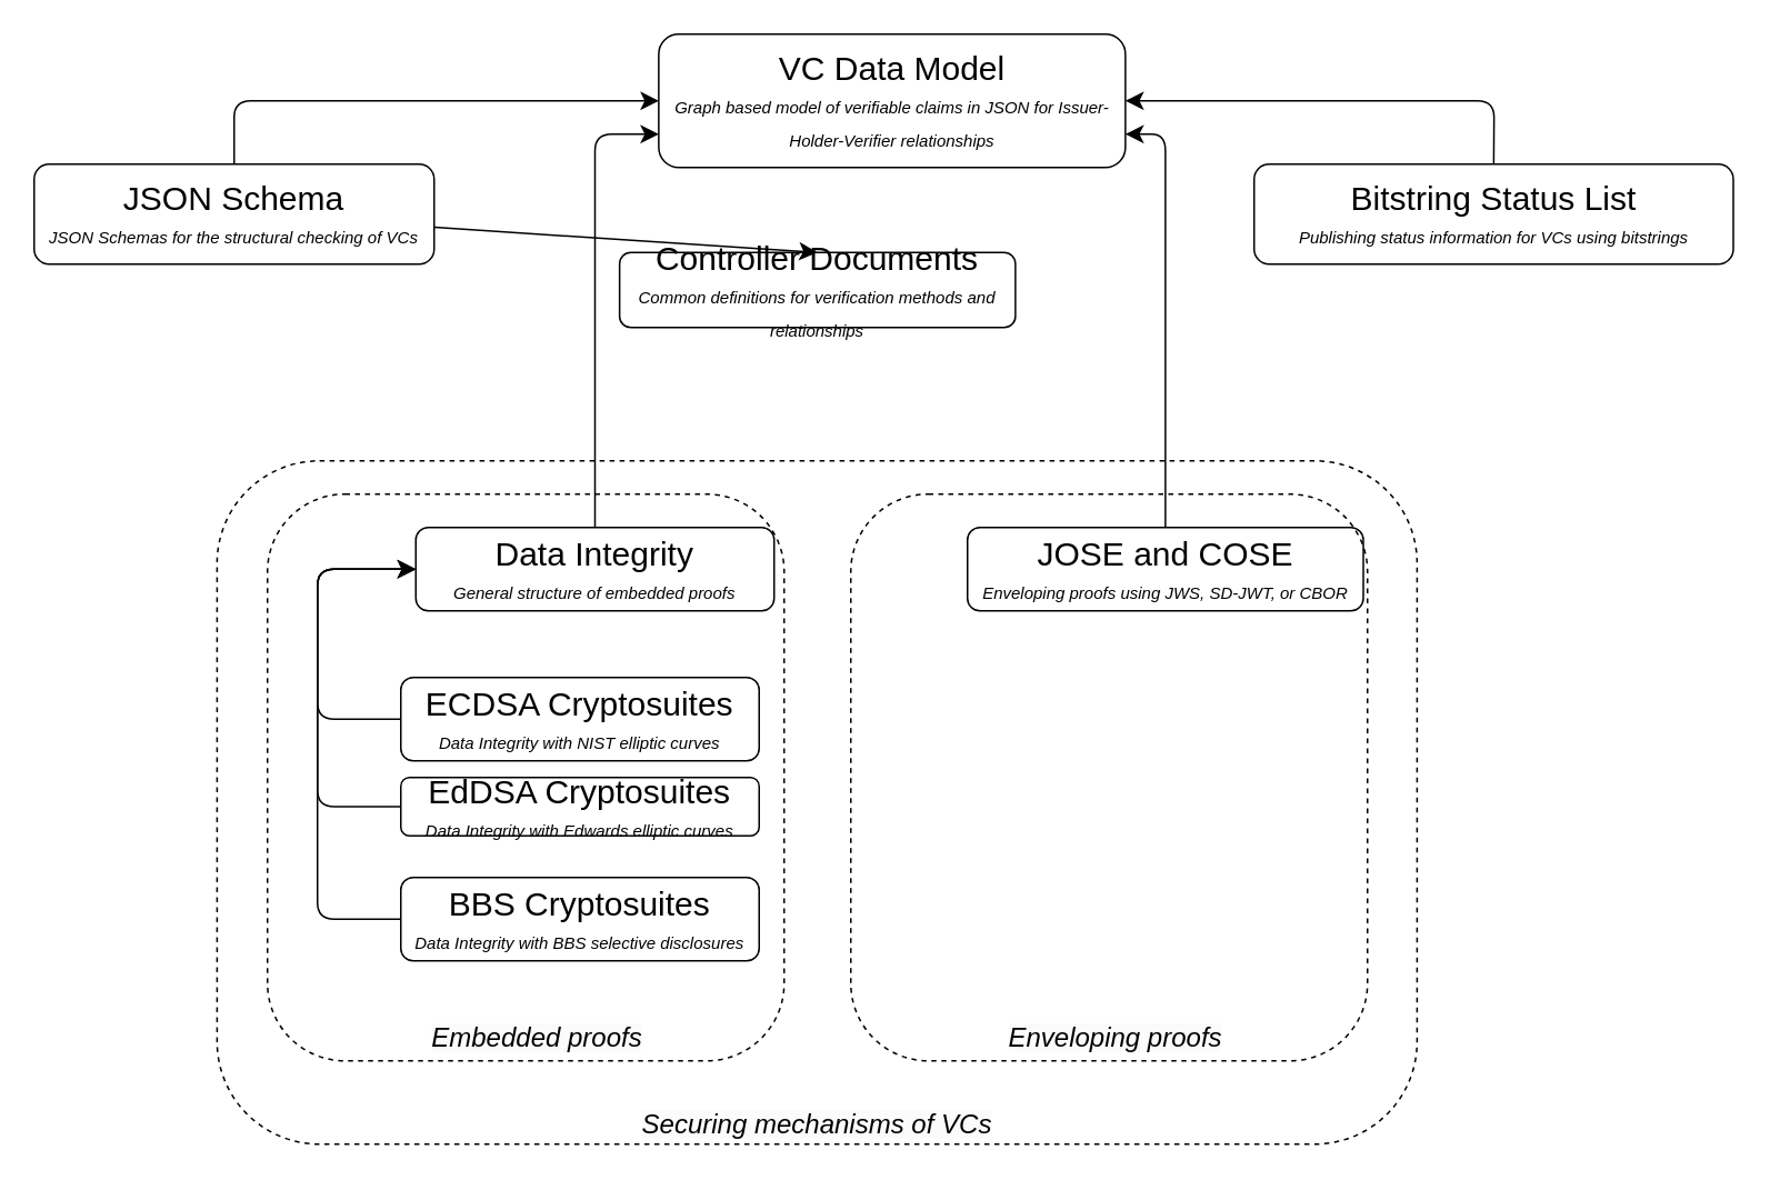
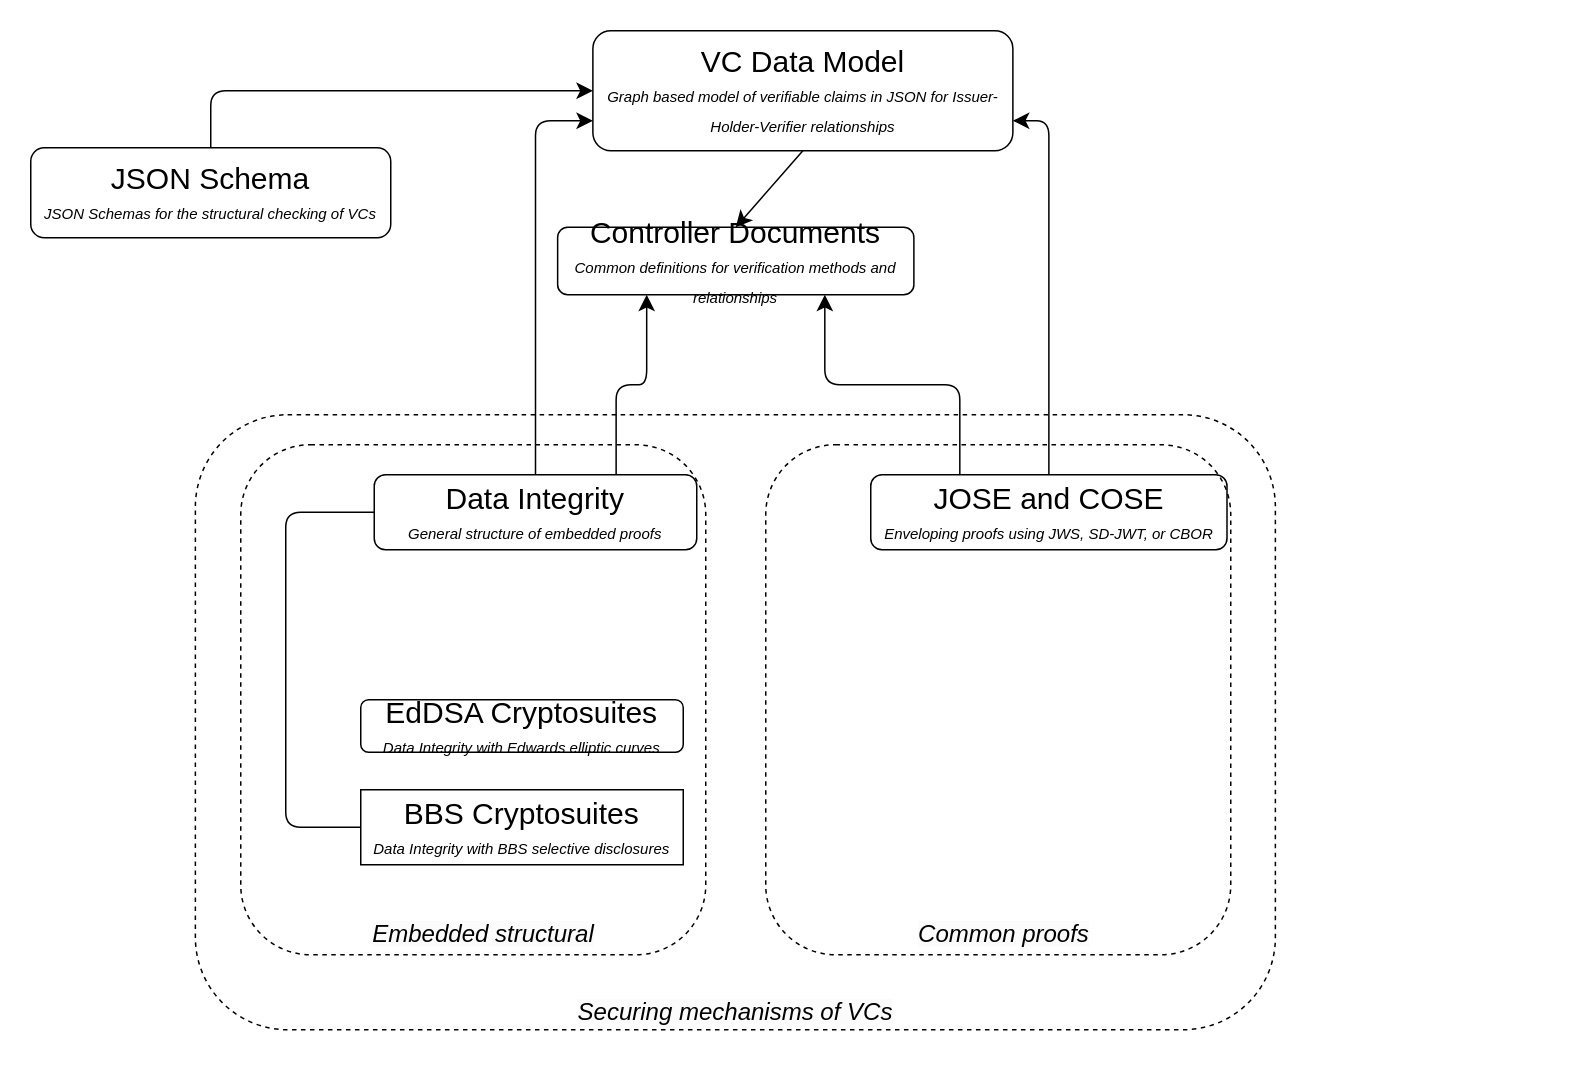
  <mxCell id="0" />
  <mxCell id="1" parent="0" />
  <mxCell id="2" value="" style="rounded=1;whiteSpace=wrap;html=1;fontSize=16;fillColor=none;dashed=1;labelBackgroundColor=none;" parent="1" vertex="1"><mxGeometry x="129.755" y="276" width="720" height="410" as="geometry" /></mxCell>
  <mxCell id="3" value="" style="edgeStyle=elbowEdgeStyle;elbow=vertical;endArrow=classic;html=1;curved=0;rounded=1;endSize=8;startSize=8;fontSize=12;exitX=0.5;exitY=0;exitDx=0;exitDy=0;entryX=0;entryY=0.75;entryDx=0;entryDy=0;labelBackgroundColor=none;fontColor=default;" parent="1" source="13" target="20" edge="1"><mxGeometry width="50" height="50" relative="1" as="geometry"><mxPoint x="320.005" y="306" as="sourcePoint" /><mxPoint x="370.005" y="256" as="targetPoint" /><Array as="points"><mxPoint x="335" y="80" /></Array></mxGeometry></mxCell>
  <mxCell id="4" value="" style="edgeStyle=elbowEdgeStyle;elbow=vertical;endArrow=classic;html=1;curved=0;rounded=1;endSize=8;startSize=8;fontSize=12;exitX=0.5;exitY=0;exitDx=0;exitDy=0;entryX=1;entryY=0.75;entryDx=0;entryDy=0;labelBackgroundColor=none;fontColor=default;" parent="1" source="7" target="20" edge="1"><mxGeometry width="50" height="50" relative="1" as="geometry"><mxPoint x="490.005" y="296" as="sourcePoint" /><mxPoint x="540.005" y="246" as="targetPoint" /><Array as="points"><mxPoint x="655" y="80" /></Array></mxGeometry></mxCell>
  <mxCell id="5" value="&lt;i style=&quot;border-color: var(--border-color); color: rgb(0, 0, 0); font-family: Helvetica; font-size: 16px; font-variant-ligatures: normal; font-variant-caps: normal; font-weight: 400; letter-spacing: normal; orphans: 2; text-indent: 0px; text-transform: none; widows: 2; word-spacing: 0px; -webkit-text-stroke-width: 0px; background-color: rgb(251, 251, 251); text-decoration-thickness: initial; text-decoration-style: initial; text-decoration-color: initial;&quot;&gt;Securing mechanisms of VCs&lt;/i&gt;" style="text;whiteSpace=wrap;html=1;fontSize=16;align=center;rounded=1;labelBackgroundColor=none;" parent="1" vertex="1"><mxGeometry x="380.005" y="658" width="220" height="40" as="geometry" /></mxCell>
  <mxCell id="6" value="" style="rounded=1;whiteSpace=wrap;html=1;fontSize=16;fillColor=none;dashed=1;labelBackgroundColor=none;" parent="1" vertex="1"><mxGeometry x="510.005" y="296" width="310" height="340" as="geometry" /></mxCell>
  <mxCell id="7" value="&lt;font style=&quot;&quot;&gt;&lt;span style=&quot;font-size: 20px;&quot;&gt;JOSE and COSE&lt;br&gt;&lt;/span&gt;&lt;span style=&quot;font-size: 10px;&quot;&gt;&lt;i&gt;Enveloping proofs using JWS, SD-JWT, or CBOR&lt;/i&gt;&lt;/span&gt;&lt;br&gt;&lt;/font&gt;" style="rounded=1;whiteSpace=wrap;html=1;fontSize=16;labelBackgroundColor=none;fillColor=none;" parent="1" vertex="1"><mxGeometry x="580.005" y="316" width="237.5" height="50" as="geometry" /></mxCell>
- <mxCell id="8" value="&lt;i style=&quot;border-color: var(--border-color); color: rgb(0, 0, 0); font-family: Helvetica; font-size: 16px; font-variant-ligatures: normal; font-variant-caps: normal; font-weight: 400; letter-spacing: normal; orphans: 2; text-indent: 0px; text-transform: none; widows: 2; word-spacing: 0px; -webkit-text-stroke-width: 0px; background-color: rgb(251, 251, 251); text-decoration-thickness: initial; text-decoration-style: initial; text-decoration-color: initial;&quot;&gt;Enveloping proofs&lt;/i&gt;" style="text;whiteSpace=wrap;html=1;fontSize=16;align=center;rounded=1;labelBackgroundColor=none;" parent="1" vertex="1"><mxGeometry x="558.755" y="606" width="220" height="40" as="geometry" /></mxCell>
+ <mxCell id="8" value="&lt;i style=&quot;border-color: var(--border-color); color: rgb(0, 0, 0); font-family: Helvetica; font-size: 16px; font-variant-ligatures: normal; font-variant-caps: normal; font-weight: 400; letter-spacing: normal; orphans: 2; text-indent: 0px; text-transform: none; widows: 2; word-spacing: 0px; -webkit-text-stroke-width: 0px; background-color: rgb(251, 251, 251); text-decoration-thickness: initial; text-decoration-style: initial; text-decoration-color: initial;&quot;&gt;Common proofs&lt;/i&gt;" style="text;whiteSpace=wrap;html=1;fontSize=16;align=center;rounded=1;labelBackgroundColor=none;" parent="1" vertex="1"><mxGeometry x="558.755" y="606" width="220" height="40" as="geometry" /></mxCell>
  <mxCell id="9" value="" style="rounded=1;whiteSpace=wrap;html=1;fontSize=16;fillColor=none;dashed=1;labelBackgroundColor=none;" parent="1" vertex="1"><mxGeometry x="160.005" y="296" width="310" height="340" as="geometry" /></mxCell>
- <mxCell id="10" value="&lt;span style=&quot;font-size: 20px;&quot;&gt;ECDSA Cryptosuites&lt;/span&gt;&lt;br&gt;&lt;font style=&quot;font-size: 10px;&quot;&gt;&lt;i&gt;Data Integrity with NIST elliptic curves&lt;/i&gt;&lt;/font&gt;" style="rounded=1;whiteSpace=wrap;html=1;fontSize=16;labelBackgroundColor=none;fillColor=none;" parent="1" vertex="1"><mxGeometry x="240.005" y="406" width="215" height="50" as="geometry" /></mxCell>
  <mxCell id="11" value="&lt;span style=&quot;font-size: 20px;&quot;&gt;EdDSA Cryptosuites&lt;/span&gt;&lt;br&gt;&lt;font style=&quot;font-size: 10px;&quot;&gt;&lt;i&gt;Data Integrity with Edwards elliptic curves&lt;/i&gt;&lt;/font&gt;" style="rounded=1;whiteSpace=wrap;html=1;fontSize=16;labelBackgroundColor=none;fillColor=none;" parent="1" vertex="1"><mxGeometry x="240.005" y="466" width="215" height="35" as="geometry" /></mxCell>
- <mxCell id="12" value="&lt;span style=&quot;font-size: 20px;&quot;&gt;BBS Cryptosuites&lt;/span&gt;&lt;br&gt;&lt;font style=&quot;font-size: 10px;&quot;&gt;&lt;i&gt;Data Integrity with BBS selective disclosures&lt;/i&gt;&lt;/font&gt;" style="rounded=1;whiteSpace=wrap;html=1;fontSize=16;labelBackgroundColor=none;fillColor=none;" parent="1" vertex="1"><mxGeometry x="240.005" y="526" width="215" height="50" as="geometry" /></mxCell>
+ <mxCell id="12" value="&lt;span style=&quot;font-size: 20px;&quot;&gt;BBS Cryptosuites&lt;/span&gt;&lt;br&gt;&lt;font style=&quot;font-size: 10px;&quot;&gt;&lt;i&gt;Data Integrity with BBS selective disclosures&lt;/i&gt;&lt;/font&gt;" style="whiteSpace=wrap;html=1;fontSize=16;labelBackgroundColor=none;fillColor=none;rounded=0;" parent="1" vertex="1"><mxGeometry x="240.005" y="526" width="215" height="50" as="geometry" /></mxCell>
  <mxCell id="13" value="&lt;font style=&quot;font-size: 20px;&quot;&gt;Data Integrity&lt;/font&gt;&lt;br&gt;&lt;font style=&quot;font-size: 10px;&quot;&gt;&lt;i&gt;General structure of embedded proofs&lt;/i&gt;&lt;/font&gt;" style="rounded=1;whiteSpace=wrap;html=1;fontSize=16;labelBackgroundColor=none;fillColor=none;" parent="1" vertex="1"><mxGeometry x="249.005" y="316" width="215" height="50" as="geometry" /></mxCell>
- <mxCell id="14" value="" style="edgeStyle=elbowEdgeStyle;elbow=horizontal;endArrow=classic;html=1;curved=0;rounded=1;endSize=8;startSize=8;fontSize=12;entryX=0;entryY=0.5;entryDx=0;entryDy=0;exitX=0;exitY=0.5;exitDx=0;exitDy=0;labelBackgroundColor=none;fontColor=default;" parent="1" source="10" target="13" edge="1"><mxGeometry width="50" height="50" relative="1" as="geometry"><mxPoint x="180.005" y="445" as="sourcePoint" /><mxPoint x="230.005" y="395" as="targetPoint" /><Array as="points"><mxPoint x="190.005" y="386" /></Array></mxGeometry></mxCell>
- <mxCell id="15" value="" style="edgeStyle=elbowEdgeStyle;elbow=horizontal;endArrow=classic;html=1;curved=0;rounded=1;endSize=8;startSize=8;fontSize=12;entryX=0;entryY=0.5;entryDx=0;entryDy=0;exitX=0;exitY=0.5;exitDx=0;exitDy=0;labelBackgroundColor=none;fontColor=default;" parent="1" source="11" target="13" edge="1"><mxGeometry width="50" height="50" relative="1" as="geometry"><mxPoint x="220.005" y="536" as="sourcePoint" /><mxPoint x="194.005" y="446" as="targetPoint" /><Array as="points"><mxPoint x="190.005" y="416" /></Array></mxGeometry></mxCell>
- <mxCell id="16" value="" style="edgeStyle=elbowEdgeStyle;elbow=horizontal;endArrow=classic;html=1;curved=0;rounded=1;endSize=8;startSize=8;fontSize=12;entryX=0;entryY=0.5;entryDx=0;entryDy=0;exitX=0;exitY=0.5;exitDx=0;exitDy=0;labelBackgroundColor=none;fontColor=default;" parent="1" source="12" target="13" edge="1"><mxGeometry width="50" height="50" relative="1" as="geometry"><mxPoint x="220.005" y="556" as="sourcePoint" /><mxPoint x="194.005" y="466" as="targetPoint" /><Array as="points"><mxPoint x="190.005" y="446" /></Array></mxGeometry></mxCell>
- <mxCell id="17" value="&lt;i style=&quot;border-color: var(--border-color); color: rgb(0, 0, 0); font-family: Helvetica; font-size: 16px; font-variant-ligatures: normal; font-variant-caps: normal; font-weight: 400; letter-spacing: normal; orphans: 2; text-indent: 0px; text-transform: none; widows: 2; word-spacing: 0px; -webkit-text-stroke-width: 0px; background-color: rgb(251, 251, 251); text-decoration-thickness: initial; text-decoration-style: initial; text-decoration-color: initial;&quot;&gt;Embedded proofs&lt;/i&gt;" style="text;whiteSpace=wrap;html=1;fontSize=16;align=center;rounded=1;labelBackgroundColor=none;" parent="1" vertex="1"><mxGeometry x="211.505" y="606" width="220" height="40" as="geometry" /></mxCell>
- <mxCell id="18" style="edgeStyle=none;curved=1;rounded=0;orthogonalLoop=1;jettySize=auto;html=1;exitX=0.5;exitY=0;exitDx=0;exitDy=0;fontSize=12;startSize=8;endSize=8;startArrow=classic;startFill=1;endArrow=none;endFill=0;" parent="1" source="19" target="21" edge="1"><mxGeometry relative="1" as="geometry" /></mxCell>
+ <mxCell id="16" value="" style="edgeStyle=elbowEdgeStyle;elbow=horizontal;endArrow=none;html=1;curved=0;rounded=1;endSize=8;startSize=8;fontSize=12;entryX=0;entryY=0.5;entryDx=0;entryDy=0;exitX=0;exitY=0.5;exitDx=0;exitDy=0;labelBackgroundColor=none;fontColor=default;" parent="1" source="12" target="13" edge="1"><mxGeometry width="50" height="50" relative="1" as="geometry"><mxPoint x="220.005" y="556" as="sourcePoint" /><mxPoint x="194.005" y="466" as="targetPoint" /><Array as="points"><mxPoint x="190.005" y="446" /></Array></mxGeometry></mxCell>
+ <mxCell id="17" value="&lt;i style=&quot;border-color: var(--border-color); color: rgb(0, 0, 0); font-family: Helvetica; font-size: 16px; font-variant-ligatures: normal; font-variant-caps: normal; font-weight: 400; letter-spacing: normal; orphans: 2; text-indent: 0px; text-transform: none; widows: 2; word-spacing: 0px; -webkit-text-stroke-width: 0px; background-color: rgb(251, 251, 251); text-decoration-thickness: initial; text-decoration-style: initial; text-decoration-color: initial;&quot;&gt;Embedded structural&lt;/i&gt;" style="text;whiteSpace=wrap;html=1;fontSize=16;align=center;rounded=1;labelBackgroundColor=none;" parent="1" vertex="1"><mxGeometry x="211.505" y="606" width="220" height="40" as="geometry" /></mxCell>
+ <mxCell id="18" style="edgeStyle=none;curved=1;rounded=0;orthogonalLoop=1;jettySize=auto;html=1;exitX=0.5;exitY=0;exitDx=0;exitDy=0;entryX=0.5;entryY=1;entryDx=0;entryDy=0;fontSize=12;startSize=8;endSize=8;startArrow=classic;startFill=1;endArrow=none;endFill=0;" parent="1" source="19" target="20" edge="1"><mxGeometry relative="1" as="geometry" /></mxCell>
  <mxCell id="19" value="&lt;font style=&quot;&quot;&gt;&lt;span style=&quot;font-size: 20px;&quot;&gt;Controller Documents&lt;/span&gt;&lt;/font&gt;&lt;div&gt;&lt;font style=&quot;&quot;&gt;&lt;i style=&quot;font-size: 10px;&quot;&gt;Common definitions for verification methods and relationships&lt;/i&gt;&lt;br&gt;&lt;/font&gt;&lt;/div&gt;" style="rounded=1;whiteSpace=wrap;html=1;fontSize=16;labelBackgroundColor=none;fillColor=none;" parent="1" vertex="1"><mxGeometry x="371.26" y="151" width="237.5" height="45" as="geometry" /></mxCell>
  <mxCell id="20" value="&lt;font style=&quot;font-size: 20px;&quot;&gt;VC Data Model&lt;/font&gt;&lt;br&gt;&lt;font style=&quot;font-size: 10px;&quot;&gt;&lt;i&gt;Graph based model of verifiable claims in JSON for Issuer-Holder-Verifier relationships&lt;/i&gt;&lt;/font&gt;" style="rounded=1;whiteSpace=wrap;html=1;fontSize=16;labelBackgroundColor=none;fillColor=none;" parent="1" vertex="1"><mxGeometry x="394.755" y="20" width="280" height="80" as="geometry" /></mxCell>
  <mxCell id="21" value="&lt;font style=&quot;&quot;&gt;&lt;span style=&quot;font-size: 20px;&quot;&gt;JSON Schema&lt;br&gt;&lt;/span&gt;&lt;i style=&quot;font-size: 10px;&quot;&gt;JSON Schemas for the structural checking of VCs&lt;/i&gt;&lt;br&gt;&lt;/font&gt;" style="rounded=1;whiteSpace=wrap;html=1;fontSize=16;labelBackgroundColor=none;fillColor=none;" parent="1" vertex="1"><mxGeometry x="20.005" y="98" width="240" height="60" as="geometry" /></mxCell>
- <mxCell id="22" value="&lt;font style=&quot;&quot;&gt;&lt;span style=&quot;font-size: 20px;&quot;&gt;Bitstring Status List&lt;br&gt;&lt;/span&gt;&lt;i style=&quot;font-size: 10px;&quot;&gt;Publishing status information for VCs using bitstrings&lt;/i&gt;&lt;br&gt;&lt;/font&gt;" style="rounded=1;whiteSpace=wrap;html=1;fontSize=16;labelBackgroundColor=none;fillColor=none;" parent="1" vertex="1"><mxGeometry x="752.005" y="98" width="287.5" height="60" as="geometry" /></mxCell>
  <mxCell id="23" value="" style="edgeStyle=elbowEdgeStyle;elbow=horizontal;endArrow=classic;html=1;curved=0;rounded=1;endSize=8;startSize=8;fontSize=12;exitX=0.5;exitY=0;exitDx=0;exitDy=0;entryX=0;entryY=0.5;entryDx=0;entryDy=0;labelBackgroundColor=none;fontColor=default;" parent="1" source="21" target="20" edge="1"><mxGeometry width="50" height="50" relative="1" as="geometry"><mxPoint x="160.005" y="48" as="sourcePoint" /><mxPoint x="210.005" y="-2" as="targetPoint" /><Array as="points"><mxPoint x="140.005" y="88" /></Array></mxGeometry></mxCell>
- <mxCell id="24" value="" style="edgeStyle=elbowEdgeStyle;elbow=horizontal;endArrow=classic;html=1;curved=0;rounded=1;endSize=8;startSize=8;fontSize=12;entryX=1;entryY=0.5;entryDx=0;entryDy=0;exitX=0.5;exitY=0;exitDx=0;exitDy=0;labelBackgroundColor=none;fontColor=default;" parent="1" source="22" target="20" edge="1"><mxGeometry width="50" height="50" relative="1" as="geometry"><mxPoint x="974.005" y="38" as="sourcePoint" /><mxPoint x="680.005" y="-22" as="targetPoint" /><Array as="points"><mxPoint x="896.005" y="88" /></Array></mxGeometry></mxCell>
+ <mxCell id="25" value="" style="edgeStyle=elbowEdgeStyle;elbow=vertical;endArrow=classic;html=1;curved=0;rounded=1;endSize=8;startSize=8;fontSize=12;exitX=0.25;exitY=0;exitDx=0;exitDy=0;entryX=0.75;entryY=1;entryDx=0;entryDy=0;labelBackgroundColor=none;fontColor=default;" parent="1" source="7" target="19" edge="1"><mxGeometry width="50" height="50" relative="1" as="geometry"><mxPoint x="704" y="322" as="sourcePoint" /><mxPoint x="665" y="86" as="targetPoint" /><Array as="points"><mxPoint x="575" y="256" /></Array></mxGeometry></mxCell>
+ <mxCell id="26" value="" style="edgeStyle=elbowEdgeStyle;elbow=vertical;endArrow=classic;html=1;curved=0;rounded=1;endSize=8;startSize=8;fontSize=12;exitX=0.75;exitY=0;exitDx=0;exitDy=0;entryX=0.25;entryY=1;entryDx=0;entryDy=0;labelBackgroundColor=none;fontColor=default;" parent="1" source="13" target="19" edge="1"><mxGeometry width="50" height="50" relative="1" as="geometry"><mxPoint x="475" y="316" as="sourcePoint" /><mxPoint x="415" y="236" as="targetPoint" /><Array as="points"><mxPoint x="331" y="256" /></Array></mxGeometry></mxCell>
